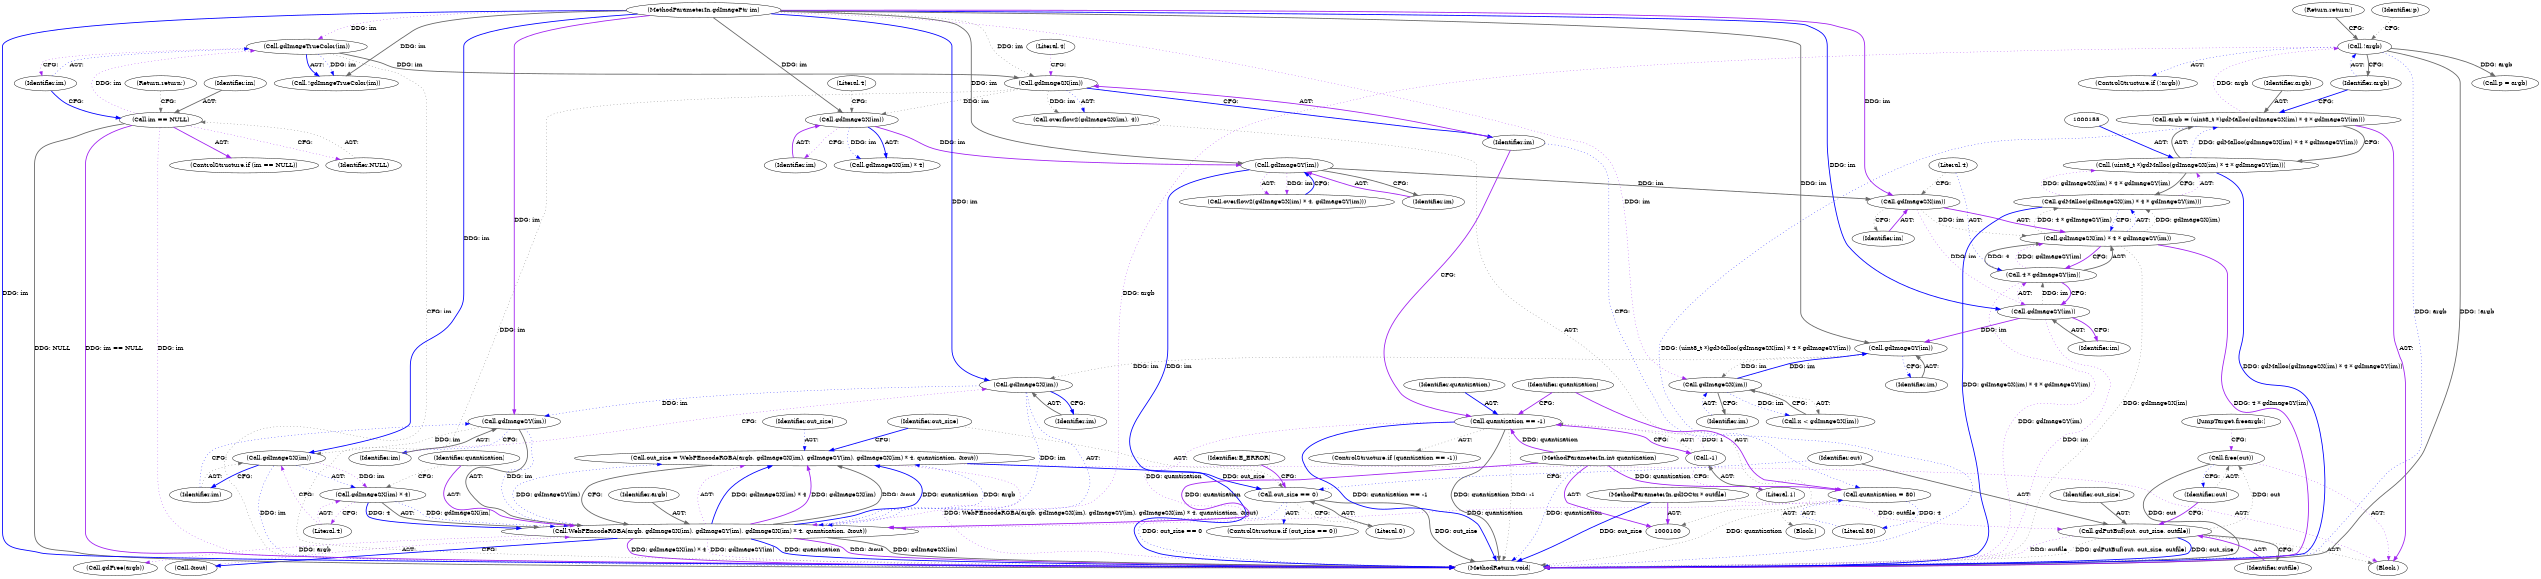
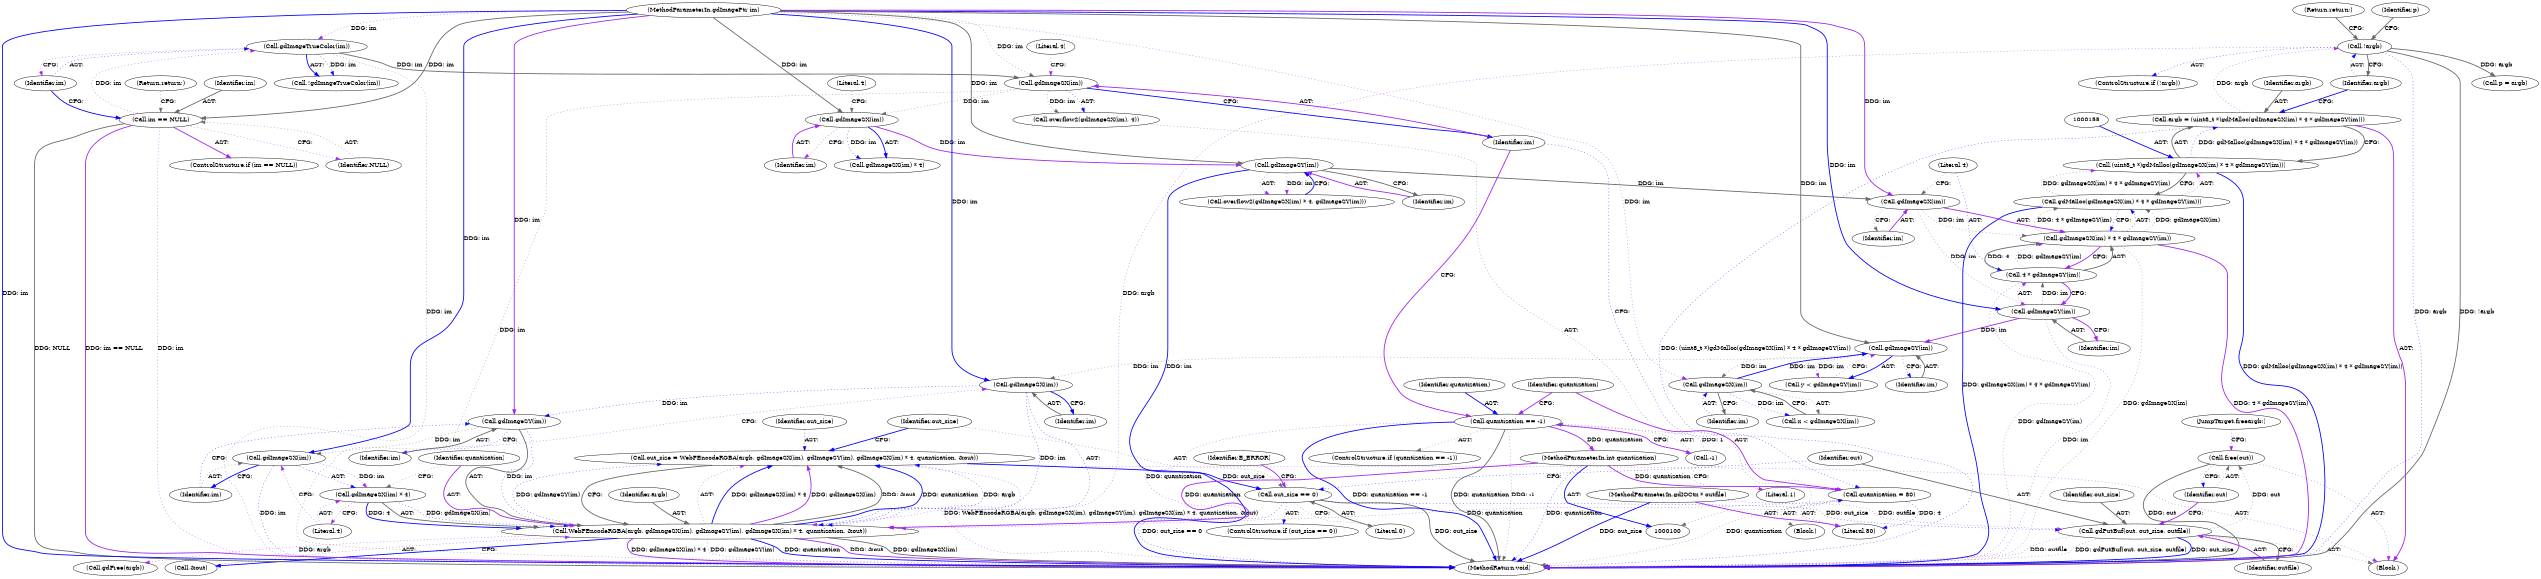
  digraph {
    edge [color=gray40 style=dotted]
    n1 [label="(Call,free(out))"]
    n2 [label="(Identifier,out)"]
    n3 [label="(Block,)"]
    n4 [label="(MethodReturn,void)"]
    n5 [label="(Call,gdPutBuf(out, out_size, outfile))"]
    n6 [label="(Identifier,outfile)"]
    n7 [label="(Call,out_size == 0)"]
    n8 [label="(ControlStructure,if (out_size == 0))"]
    n9 [label="(Literal,0)"]
    n10 [label="(Call,out_size = WebPEncodeRGBA(argb, gdImageSX(im), gdImageSY(im), gdImageSX(im) * 4, quantization, &out))"]
    n11 [label="(Call,WebPEncodeRGBA(argb, gdImageSX(im), gdImageSY(im), gdImageSX(im) * 4, quantization, &out))"]
    n12 [label="(Call,&out)"]
    n13 [label="(Call,gdFree(argb))"]
    n14 [label="(Call,!argb)"]
    n15 [label="(Identifier,argb)"]
    n16 [label="(ControlStructure,if (!argb))"]
    n17 [label="(Call,p = argb)"]
    n18 [label="(Call,argb = (uint8_t *)gdMalloc(gdImageSX(im) * 4 * gdImageSY(im)))"]
    n19 [label="(Call,(uint8_t *)gdMalloc(gdImageSX(im) * 4 * gdImageSY(im)))"]
    n20 [label="(Call,gdMalloc(gdImageSX(im) * 4 * gdImageSY(im)))"]
    n21 [label="(Call,gdImageSX(im) * 4 * gdImageSY(im))"]
    n22 [label="(Call,4 * gdImageSY(im))"]
    n23 [label="(Call,gdImageSY(im))"]
    n24 [label="(Call,gdImageSX(im))"]
    n25 [label="(Identifier,im)"]
    n26 [label="(Call,gdImageSY(im))"]
    n27 [label="(Identifier,im)"]
    n28 [label="(Call,gdImageSY(im))"]
    n29 [label="(Call,overflow2(gdImageSX(im) * 4, gdImageSY(im)))"]
    n30 [label="(Identifier,im)"]
    n31 [label="(Call,gdImageSX(im))"]
    n32 [label="(Call,gdImageSX(im) * 4)"]
    n33 [label="(Identifier,im)"]
    n34 [label="(Call,gdImageSX(im))"]
    n35 [label="(Identifier,im)"]
    n36 [label="(Call,overflow2(gdImageSX(im), 4))"]
    n37 [label="(Call,quantization = 80)"]
    n38 [label="(Call,quantization == -1)"]
    1000100
    n40 [label="(Call,gdImageTrueColor(im))"]
    n41 [label="(Call,!gdImageTrueColor(im))"]
    n42 [label="(Identifier,im)"]
    n43 [label="(Call,im == NULL)"]
    n44 [label="(ControlStructure,if (im == NULL))"]
    n45 [label="(Identifier,NULL)"]
    n46 [label="(MethodParameterIn,gdImagePtr im)"]
    n47 [label="(Call,gdImageSX(im))"]
    n48 [label="(Call,gdImageSY(im))"]
    n49 [label="(Call,gdImageSX(im))"]
    n50 [label="(Call,gdImageSX(im))"]
    n51 [label="(Call,gdImageSX(im) * 4)"]
    n52 [label="(Identifier,im)"]
    n53 [label="(Identifier,im)"]
    n54 [label="(Identifier,im)"]
+   n55 [label="(Call,y < gdImageSY(im))"]
    n56 [label="(Identifier,im)"]
    n57 [label="(Identifier,im)"]
    n58 [label="(Call,x < gdImageSX(im))"]
    n59 [label="(Literal,4)"]
    n60 [label="(Literal,80)"]
    n61 [label="(Block,)"]
    n62 [label="(MethodParameterIn,int quantization)"]
    n63 [label="(Call,-1)"]
    n64 [label="(ControlStructure,if (quantization == -1))"]
    n65 [label="(Literal,1)"]
    n66 [label="(MethodParameterIn,gdIOCtx * outfile)"]
    n67 [label="(Identifier,E_ERROR)"]
    n68 [label="(Return,return;)"]
    n69 [label="(Literal,4)"]
    n70 [label="(Identifier,out_size)"]
    n71 [label="(Identifier,out_size)"]
    n72 [label="(Identifier,out)"]
    n73 [label="(Literal,4)"]
    n74 [label="(Identifier,p)"]
    n75 [label="(JumpTarget,freeargb:)"]
    n76 [label="(Literal,4)"]
    n77 [label="(Identifier,quantization)"]
    n78 [label="(Identifier,out_size)"]
    n79 [label="(Identifier,argb)"]
    n80 [label="(Return,return;)"]
    n81 [label="(Identifier,argb)"]
    n82 [label="(Identifier,quantization)"]
    n83 [label="(Identifier,quantization)"]
    n84 [label="(Identifier,im)"]
    1000155
    n1 -> n2 [color=blue label="CFG: "]
    n1 -> n3 [color=purple label="AST: "]
    n1 -> n4 [label="DDG: out" style=bold]
    n2 -> n1 [label="AST: "]
    n2 -> n5 [color=purple label="CFG: " style=bold]
    n5 -> n1 [label="DDG: out"]
    n5 -> n3 [label="AST: "]
    n5 -> n4 [color=blue label="DDG: out_size" style=bold]
    n5 -> n4 [color=purple label="DDG: outfile"]
    n5 -> n4 [label="DDG: gdPutBuf(out, out_size, outfile)"]
    n5 -> n6 [label="CFG: " style=bold]
    n6 -> n5 [color=purple label="AST: " style=bold]
    n7 -> n4 [color=blue label="DDG: out_size == 0"]
    n7 -> n4 [label="DDG: out_size" style=bold]
+   n7 -> n5 [color=blue label="DDG: out_size"]
    n7 -> n8 [color=blue label="AST: "]
    n7 -> n9 [label="CFG: "]
    n9 -> n7 [label="AST: " style=bold]
    n10 -> n3 [color=purple label="AST: "]
    n10 -> n4 [color=purple label="DDG: WebPEncodeRGBA(argb, gdImageSX(im), gdImageSY(im), gdImageSX(im) * 4, quantization, &out)"]
    n10 -> n7 [color=blue label="DDG: out_size" style=bold]
    n10 -> n11 [label="CFG: " style=bold]
    n11 -> n4 [color=purple label="DDG: gdImageSY(im)"]
    n11 -> n4 [color=blue label="DDG: quantization" style=bold]
    n11 -> n4 [color=purple label="DDG: &out" style=bold]
    n11 -> n4 [label="DDG: gdImageSX(im)" style=bold]
    n11 -> n4 [color=purple label="DDG: gdImageSX(im) * 4" style=bold]
    n11 -> n10 [color=purple label="AST: "]
    n11 -> n10 [color=blue label="DDG: gdImageSX(im) * 4" style=bold]
    n11 -> n10 [color=purple label="DDG: gdImageSX(im)" style=bold]
    n11 -> n10 [label="DDG: &out" style=bold]
    n11 -> n10 [color=blue label="DDG: quantization" style=bold]
    n11 -> n10 [color=blue label="DDG: argb"]
    n11 -> n10 [color=blue label="DDG: gdImageSY(im)"]
    n11 -> n12 [color=blue label="CFG: " style=bold]
    n11 -> n13 [color=purple label="DDG: argb"]
    n12 -> n11 [color=purple label="AST: "]
    n14 -> n4 [color=blue label="DDG: argb"]
    n14 -> n4 [label="DDG: !argb" style=bold]
    n14 -> n11 [color=purple label="DDG: argb"]
    n14 -> n15 [label="CFG: " style=bold]
    n14 -> n16 [color=blue label="AST: "]
    n14 -> n17 [label="DDG: argb" style=bold]
    n15 -> n14 [color=blue label="AST: "]
    n15 -> n18 [color=blue label="CFG: " style=bold]
    n18 -> n3 [color=purple label="AST: " style=bold]
    n18 -> n4 [color=blue label="DDG: (uint8_t *)gdMalloc(gdImageSX(im) * 4 * gdImageSY(im))"]
    n18 -> n14 [color=purple label="DDG: argb"]
    n18 -> n19 [label="CFG: " style=bold]
    n19 -> n4 [color=blue label="DDG: gdMalloc(gdImageSX(im) * 4 * gdImageSY(im))" style=bold]
    n19 -> n18 [label="AST: " style=bold]
    n19 -> n18 [color=blue label="DDG: gdMalloc(gdImageSX(im) * 4 * gdImageSY(im))"]
    n19 -> n20 [label="CFG: " style=bold]
    n20 -> n4 [color=blue label="DDG: gdImageSX(im) * 4 * gdImageSY(im)" style=bold]
    n20 -> n19 [color=purple label="AST: "]
    n20 -> n19 [color=purple label="DDG: gdImageSX(im) * 4 * gdImageSY(im)"]
    n20 -> n21 [color=blue label="CFG: "]
    n21 -> n4 [color=purple label="DDG: 4 * gdImageSY(im)" style=bold]
    n21 -> n4 [label="DDG: gdImageSX(im)"]
    n21 -> n20 [color=blue label="AST: "]
    n21 -> n20 [label="DDG: gdImageSX(im)"]
    n21 -> n20 [label="DDG: 4 * gdImageSY(im)"]
    n21 -> n22 [color=purple label="CFG: " style=bold]
    n22 -> n4 [color=purple label="DDG: gdImageSY(im)"]
    n22 -> n21 [label="AST: " style=bold]
    n22 -> n21 [label="DDG: 4" style=bold]
    n22 -> n21 [color=purple label="DDG: gdImageSY(im)"]
    n22 -> n23 [color=purple label="CFG: " style=bold]
    n23 -> n4 [color=purple label="DDG: im"]
    n23 -> n22 [color=purple label="AST: "]
    n23 -> n22 [label="DDG: im"]
    n23 -> n26 [color=purple label="DDG: im" style=bold]
    n23 -> n27 [color=purple label="CFG: " style=bold]
    n24 -> n21 [color=purple label="AST: " style=bold]
    n24 -> n21 [label="DDG: im"]
    n24 -> n23 [color=purple label="DDG: im"]
    n24 -> n25 [label="CFG: "]
    n25 -> n24 [color=purple label="AST: " style=bold]
    n26 -> n49 [label="DDG: im"]
    n26 -> n50 [label="DDG: im"]
+   n26 -> n55 [color=blue label="AST: " style=bold]
+   n26 -> n55 [color=purple label="DDG: im"]
    n26 -> n56 [color=blue label="CFG: "]
    n27 -> n23 [label="AST: " style=bold]
    n28 -> n4 [color=blue label="DDG: im" style=bold]
    n28 -> n24 [label="DDG: im" style=bold]
    n28 -> n29 [color=purple label="AST: "]
    n28 -> n29 [color=purple label="DDG: im"]
    n28 -> n30 [label="CFG: " style=bold]
    n29 -> n28 [color=blue label="CFG: " style=bold]
    n30 -> n28 [color=purple label="AST: " style=bold]
    n31 -> n28 [color=purple label="DDG: im" style=bold]
    n31 -> n32 [color=blue label="AST: " style=bold]
    n31 -> n32 [color=blue label="DDG: im"]
    n31 -> n33 [color=purple label="CFG: "]
    n33 -> n31 [color=purple label="AST: " style=bold]
    n34 -> n4 [label="DDG: im"]
    n34 -> n31 [label="DDG: im"]
    n34 -> n35 [color=blue label="CFG: " style=bold]
    n34 -> n36 [color=blue label="AST: "]
    n34 -> n36 [label="DDG: im"]
    n35 -> n34 [color=purple label="AST: " style=bold]
    n35 -> n37 [color=blue label="CFG: "]
    n35 -> n38 [color=purple label="CFG: " style=bold]
    n36 -> 1000100 [label="AST: "]
    n37 -> n4 [label="DDG: quantization"]
    n37 -> n11 [color=purple label="DDG: quantization"]
    n37 -> n60 [color=blue label="DDG: 4"]
    n37 -> n61 [label="AST: "]
    n38 -> n4 [label="DDG: -1"]
    n38 -> n4 [color=blue label="DDG: quantization == -1" style=bold]
    n38 -> n4 [label="DDG: quantization" style=bold]
    n38 -> n11 [color=purple label="DDG: quantization"]
    n38 -> n63 [color=purple label="CFG: " style=bold]
    n38 -> n64 [label="AST: "]
-   n40 -> n4 [label="CFG: im"]
+   n40 -> n4 [label="DDG: im"]
    n40 -> n34 [label="DDG: im" style=bold]
    n40 -> n41 [color=blue label="AST: " style=bold]
    n40 -> n41 [color=blue label="DDG: im"]
    n40 -> n42 [color=purple label="CFG: "]
    n42 -> n40 [color=blue label="AST: "]
    n42 -> n43 [color=blue label="CFG: " style=bold]
    n43 -> n4 [label="DDG: NULL" style=bold]
    n43 -> n4 [color=purple label="DDG: im == NULL" style=bold]
    n43 -> n4 [color=purple label="DDG: im"]
    n43 -> n40 [color=purple label="DDG: im"]
    n43 -> n44 [color=purple label="AST: " style=bold]
    n43 -> n45 [color=purple label="CFG: "]
    n45 -> n43 [label="AST: "]
    n46 -> n4 [color=blue label="DDG: im" style=bold]
    n46 -> n23 [color=blue label="DDG: im" style=bold]
    n46 -> n24 [color=purple label="DDG: im" style=bold]
    n46 -> n26 [label="DDG: im" style=bold]
    n46 -> n28 [label="DDG: im" style=bold]
    n46 -> n31 [label="DDG: im" style=bold]
    n46 -> n34 [label="DDG: im"]
    n46 -> n40 [color=purple label="DDG: im"]
-   n46 -> n41 [label="DDG: im" style=bold]
+   n46 -> n43 [label="DDG: im" style=bold]
    n46 -> n47 [color=blue label="DDG: im" style=bold]
    n46 -> n48 [color=purple label="DDG: im" style=bold]
    n46 -> n49 [color=blue label="DDG: im" style=bold]
    n46 -> n50 [color=purple label="DDG: im"]
    n47 -> n4 [color=blue label="DDG: im"]
    n47 -> n51 [color=blue label="AST: "]
    n47 -> n51 [color=purple label="DDG: im"]
    n47 -> n52 [color=blue label="CFG: " style=bold]
    n48 -> n11 [label="AST: " style=bold]
    n48 -> n11 [color=blue label="DDG: im"]
    n48 -> n47 [label="DDG: im"]
    n48 -> n53 [color=blue label="CFG: "]
    n49 -> n11 [color=blue label="AST: "]
    n49 -> n11 [color=blue label="DDG: im"]
    n49 -> n48 [color=blue label="DDG: im"]
    n49 -> n54 [color=blue label="CFG: " style=bold]
    n50 -> n26 [color=blue label="DDG: im" style=bold]
    n50 -> n57 [label="CFG: " style=bold]
    n50 -> n58 [label="AST: "]
    n50 -> n58 [color=blue label="DDG: im"]
    n51 -> n11 [label="AST: " style=bold]
    n51 -> n11 [color=blue label="DDG: gdImageSX(im)"]
    n51 -> n11 [color=blue label="DDG: 4" style=bold]
    n51 -> n59 [color=purple label="CFG: "]
    n52 -> n47 [label="AST: "]
    n52 -> n48 [color=blue label="CFG: "]
    n53 -> n48 [label="AST: " style=bold]
    n53 -> n49 [color=purple label="CFG: "]
    n54 -> n49 [label="AST: " style=bold]
+   n55 -> n26 [color=purple label="CFG: "]
    n56 -> n26 [label="AST: " style=bold]
    n57 -> n50 [color=blue label="AST: "]
    n58 -> n50 [label="CFG: " style=bold]
    n59 -> n47 [color=purple label="CFG: "]
    n59 -> n51 [color=purple label="AST: "]
    n60 -> n37 [color=blue label="AST: "]
    n62 -> n4 [color=blue label="DDG: quantization"]
    n62 -> n11 [color=purple label="DDG: quantization" style=bold]
    n62 -> n37 [color=purple label="DDG: quantization" style=bold]
-   n62 -> n38 [color=purple label="DDG: quantization" style=bold]
-   n62 -> 1000100 [color=purple label="AST: " style=bold]
+   n38 -> n62 [color=purple label="DDG: quantization" style=bold]
+   n62 -> 1000100 [color=blue label="AST: " style=bold]
    n63 -> n38 [label="AST: "]
    n63 -> n38 [color=purple label="DDG: 1"]
    n63 -> n65 [color=purple label="CFG: "]
-   n65 -> n63 [label="AST: " style=bold]
    n66 -> n4 [color=blue label="DDG: out_size" style=bold]
    n66 -> n5 [color=purple label="DDG: outfile"]
-   n66 -> 1000100 [color=purple label="AST: " style=bold]
+   n66 -> n60 [color=purple label="AST: " style=bold]
    n67 -> n7 [color=purple label="CFG: " style=bold]
    n68 -> n43 [label="CFG: "]
    n69 -> n22 [color=blue label="AST: "]
    n69 -> n24 [label="CFG: "]
    n70 -> n10 [color=blue label="AST: "]
    n71 -> n7 [label="AST: "]
    n71 -> n10 [color=blue label="CFG: " style=bold]
    n72 -> n5 [label="AST: " style=bold]
    n72 -> n7 [color=blue label="CFG: "]
    n73 -> n31 [label="CFG: "]
-   n74 -> n14 [label="CFG: "]
+   n74 -> n14 [label="CFG: " style=bold]
    n75 -> n1 [color=purple label="CFG: "]
    n76 -> n34 [color=purple label="CFG: "]
    n77 -> n38 [color=blue label="AST: " style=bold]
    n78 -> n5 [label="AST: " style=bold]
    n79 -> n11 [label="AST: " style=bold]
    n80 -> n14 [label="CFG: " style=bold]
    n81 -> n18 [label="AST: " style=bold]
    n82 -> n11 [color=purple label="AST: " style=bold]
    n82 -> n51 [label="CFG: "]
    n83 -> n37 [color=purple label="AST: " style=bold]
    n83 -> n38 [color=purple label="CFG: " style=bold]
    n84 -> n43 [label="AST: " style=bold]
    1000155 -> n19 [color=blue label="AST: " style=bold]
  }
